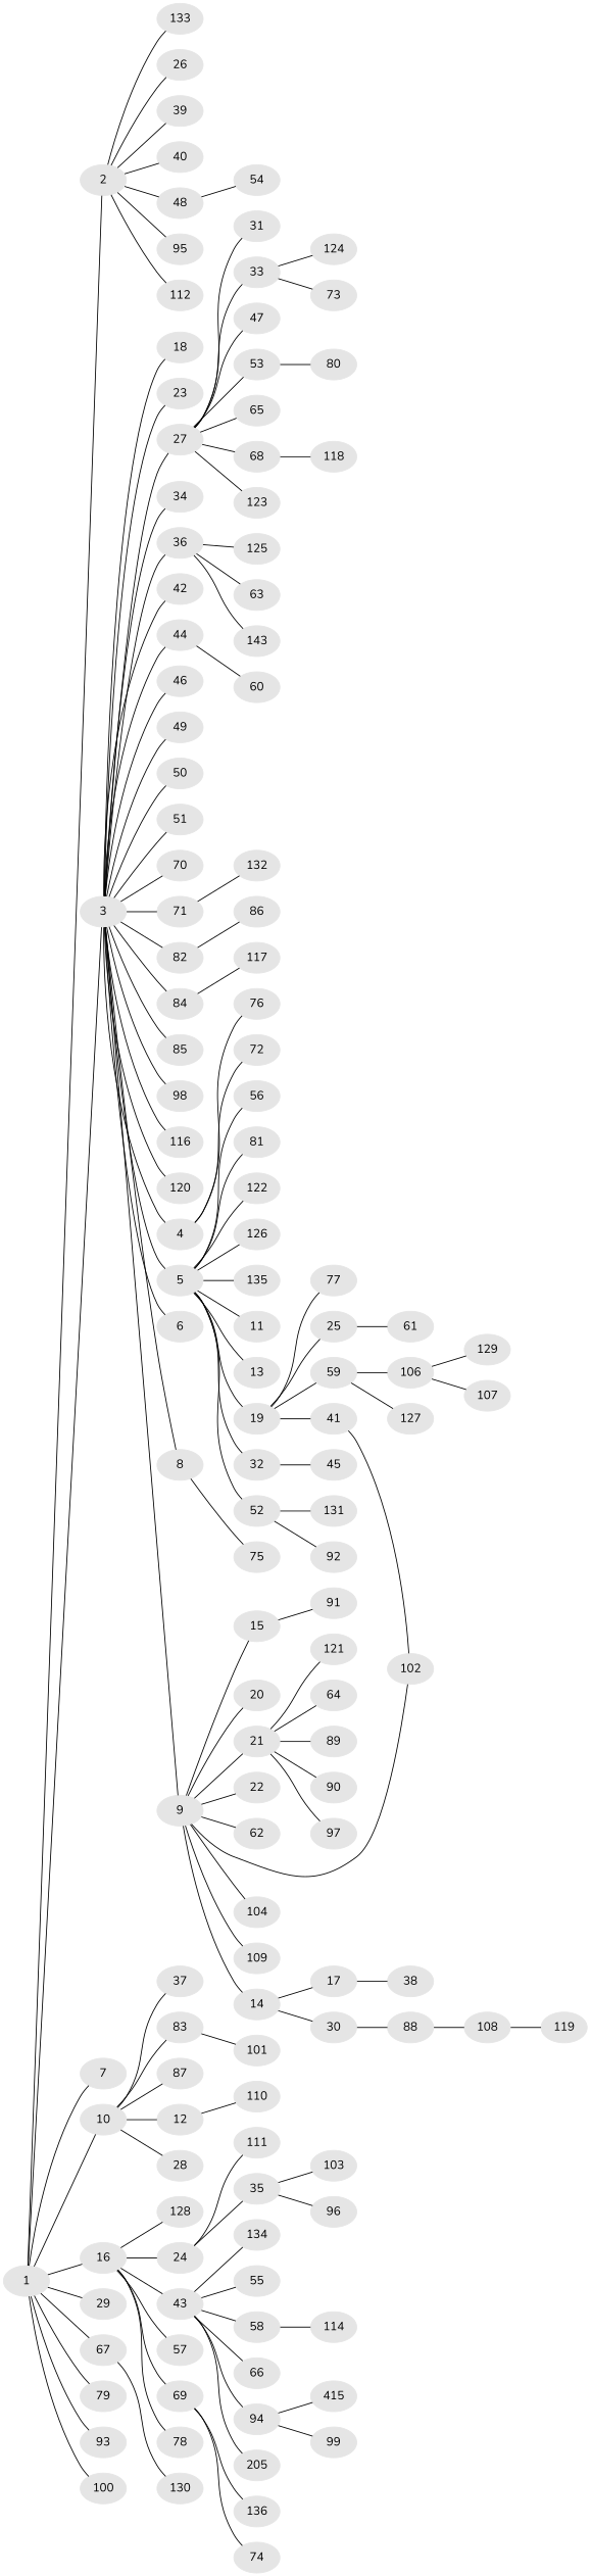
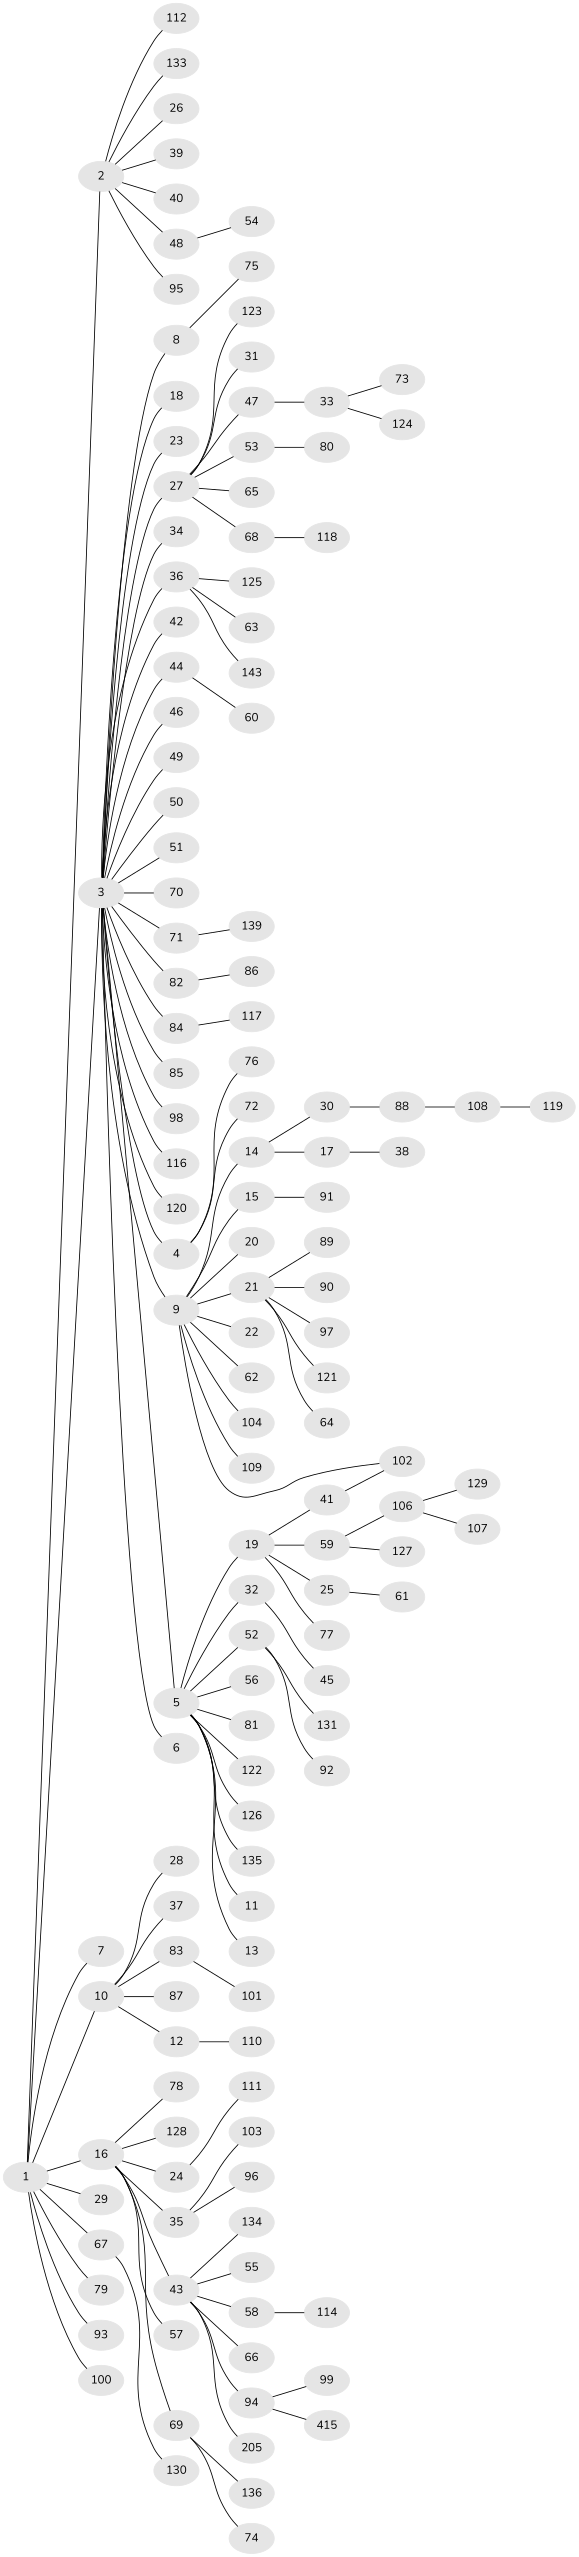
  graph {
    fontname=Nunito
    rankdir=LR
    node [color=gray90 fontname=Nunito style=filled]
    edge [fontname=Nunito]
    1
    2
    3
    7
    10
    16
    29
    67
    79
    93
    100
    26
    39
    40
    48
    95
    112
    133
    4
    5
    6
    8
    9
    18
    23
    27
    34
    36
    42
    44
    46
    49
    50
    51
    70
    71
    82
    84
    85
    98
    116
    120
    12
    28
    37
    83
    87
    24
    35
    43
    57
    69
    78
    128
    130
    54
    72
    76
    11
    13
    19
    32
    52
    56
    81
    122
    126
    135
    75
    14
    15
    20
    21
    22
    62
    102
    104
    109
    31
    33
    47
    53
    65
    68
    123
    63
    n87 [label=143]
    125
    60
-   132
+   132 [label=139]
    86
    117
    25
    41
    59
    77
    45
    92
    131
    17
    30
    91
    64
    89
    90
    97
    121
    110
    101
    38
    88
    111
    96
    103
    55
    58
    66
    94
    n119 [label=205]
    134
    74
    136
    61
    106
    127
    73
    124
    80
    118
    108
    114
    99
    n133 [label=415]
    107
    129
    119
    1 -- 2
    1 -- 3
    1 -- 7
    1 -- 10
    1 -- 16
    1 -- 29
    1 -- 67
    1 -- 79
    1 -- 93
    1 -- 100
    2 -- 26
    2 -- 39
    2 -- 40
    2 -- 48
    2 -- 95
    2 -- 112
    2 -- 133
    3 -- 4
    3 -- 5
    3 -- 6
    3 -- 8
    3 -- 9
    3 -- 18
    3 -- 23
    3 -- 27
    3 -- 34
    3 -- 36
    3 -- 42
    3 -- 44
    3 -- 46
    3 -- 49
    3 -- 50
    3 -- 51
    3 -- 70
    3 -- 71
    3 -- 82
    3 -- 84
    3 -- 85
    3 -- 98
    3 -- 116
    3 -- 120
    10 -- 12
    10 -- 28
    10 -- 37
    10 -- 83
    10 -- 87
    16 -- 24
-   24 -- 35
+   16 -- 35
    16 -- 43
    16 -- 57
    16 -- 69
    16 -- 78
    16 -- 128
    67 -- 130
    48 -- 54
    4 -- 72
    4 -- 76
    5 -- 11
    5 -- 13
    5 -- 19
    5 -- 32
    5 -- 52
    5 -- 56
    5 -- 81
    5 -- 122
    5 -- 126
    5 -- 135
    8 -- 75
    9 -- 14
    9 -- 15
    9 -- 20
    9 -- 21
    9 -- 22
    9 -- 62
    9 -- 102
    9 -- 104
    9 -- 109
    27 -- 31
-   27 -- 33
+   47 -- 33
    27 -- 47
    27 -- 53
    27 -- 65
    27 -- 68
    27 -- 123
    36 -- 63
    36 -- n87
    36 -- 125
    44 -- 60
    71 -- 132
    82 -- 86
    84 -- 117
    12 -- 110
    83 -- 101
    24 -- 111
    35 -- 96
    35 -- 103
    43 -- 55
    43 -- 58
    43 -- 66
    43 -- 94
    43 -- n119
    43 -- 134
    69 -- 74
    69 -- 136
    19 -- 25
    19 -- 41
    19 -- 59
    19 -- 77
    32 -- 45
    52 -- 92
    52 -- 131
    14 -- 17
    14 -- 30
    15 -- 91
    21 -- 64
    21 -- 89
    21 -- 90
    21 -- 97
    21 -- 121
    33 -- 73
    33 -- 124
    53 -- 80
    68 -- 118
    25 -- 61
    41 -- 102
    59 -- 106
    59 -- 127
    17 -- 38
    30 -- 88
    88 -- 108
    58 -- 114
    94 -- 99
    94 -- n133
    106 -- 107
    106 -- 129
    108 -- 119
  }
